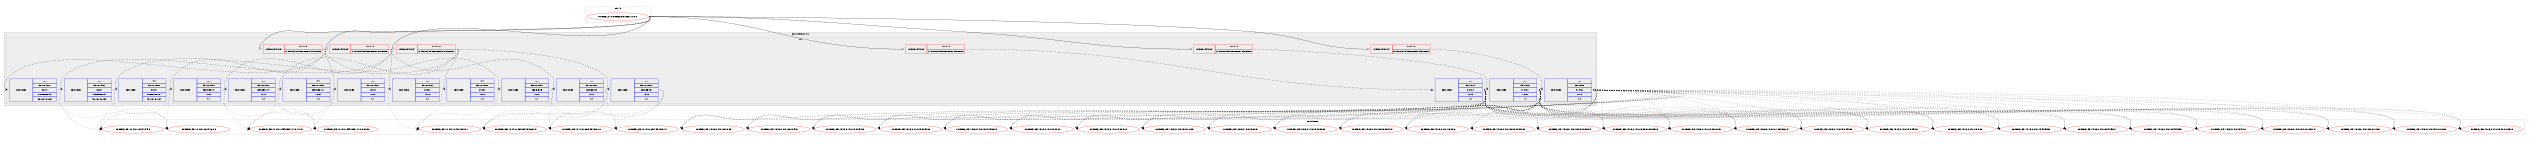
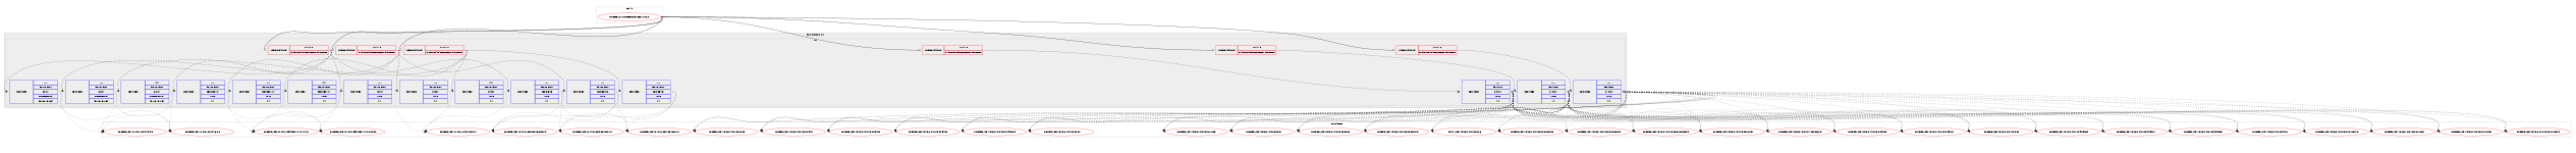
  digraph {
    compound=true
    concentrate=true
    fontname=Helvetica
    fontsize=10
    newrank=true
    rankdir=TB
    ranksep=1.5
    node [color=red fontname=Helvetica fontsize=10]
    edge [arrowhead=vee headport=w style=dotted tailport=e weight=100]
    n1 [label="portage://sys-process/glances-4.1.2.1" width=4]
    n2 [color=blue label=<<TABLE BORDER="0" CELLBORDER="1" CELLSPACING="0" CELLPADDING="4" WIDTH="220"><TR><TD ROWSPAN="6" CELLPADDING="30">pack_dep</TD></TR><TR><TD WIDTH="110">run</TD></TR><TR><TD>dev-lang</TD></TR><TR><TD>python</TD></TR><TR><TD>none</TD></TR><TR><TD>[,,]</TD></TR></TABLE>> shape=none]
    n3 [label=<<TABLE BORDER="0" CELLBORDER="1" CELLSPACING="0" CELLPADDING="4"><TR><TD ROWSPAN="3" CELLPADDING="10">use_conditional</TD></TR><TR><TD>positive</TD></TR><TR><TD>python_single_target_python3_10</TD></TR></TABLE>> shape=none]
    n4 [color=blue label=<<TABLE BORDER="0" CELLBORDER="1" CELLSPACING="0" CELLPADDING="4" WIDTH="220"><TR><TD ROWSPAN="6" CELLPADDING="30">pack_dep</TD></TR><TR><TD WIDTH="110">run</TD></TR><TR><TD>dev-python</TD></TR><TR><TD>defusedxml</TD></TR><TR><TD>none</TD></TR><TR><TD>[,,]</TD></TR></TABLE>> shape=none]
    n5 [color=blue label=<<TABLE BORDER="0" CELLBORDER="1" CELLSPACING="0" CELLPADDING="4" WIDTH="220"><TR><TD ROWSPAN="6" CELLPADDING="30">pack_dep</TD></TR><TR><TD WIDTH="110">run</TD></TR><TR><TD>dev-python</TD></TR><TR><TD>orjson</TD></TR><TR><TD>none</TD></TR><TR><TD>[,,]</TD></TR></TABLE>> shape=none]
    n6 [color=blue label=<<TABLE BORDER="0" CELLBORDER="1" CELLSPACING="0" CELLPADDING="4" WIDTH="220"><TR><TD ROWSPAN="6" CELLPADDING="30">pack_dep</TD></TR><TR><TD WIDTH="110">run</TD></TR><TR><TD>dev-python</TD></TR><TR><TD>packaging</TD></TR><TR><TD>none</TD></TR><TR><TD>[,,]</TD></TR></TABLE>> shape=none]
    n7 [color=blue label=<<TABLE BORDER="0" CELLBORDER="1" CELLSPACING="0" CELLPADDING="4" WIDTH="220"><TR><TD ROWSPAN="6" CELLPADDING="30">pack_dep</TD></TR><TR><TD WIDTH="110">run</TD></TR><TR><TD>dev-python</TD></TR><TR><TD>psutil</TD></TR><TR><TD>greaterequal</TD></TR><TR><TD>[5.4.3,,,5.4.3]</TD></TR></TABLE>> shape=none]
    n8 [label=<<TABLE BORDER="0" CELLBORDER="1" CELLSPACING="0" CELLPADDING="4"><TR><TD ROWSPAN="3" CELLPADDING="10">use_conditional</TD></TR><TR><TD>positive</TD></TR><TR><TD>python_single_target_python3_10</TD></TR></TABLE>> shape=none]
    n9 [color=blue label=<<TABLE BORDER="0" CELLBORDER="1" CELLSPACING="0" CELLPADDING="4" WIDTH="220"><TR><TD ROWSPAN="6" CELLPADDING="30">pack_dep</TD></TR><TR><TD WIDTH="110">run</TD></TR><TR><TD>dev-lang</TD></TR><TR><TD>python</TD></TR><TR><TD>none</TD></TR><TR><TD>[,,]</TD></TR></TABLE>> shape=none]
    n10 [label=<<TABLE BORDER="0" CELLBORDER="1" CELLSPACING="0" CELLPADDING="4"><TR><TD ROWSPAN="3" CELLPADDING="10">use_conditional</TD></TR><TR><TD>positive</TD></TR><TR><TD>python_single_target_python3_11</TD></TR></TABLE>> shape=none]
    n11 [color=blue label=<<TABLE BORDER="0" CELLBORDER="1" CELLSPACING="0" CELLPADDING="4" WIDTH="220"><TR><TD ROWSPAN="6" CELLPADDING="30">pack_dep</TD></TR><TR><TD WIDTH="110">run</TD></TR><TR><TD>dev-python</TD></TR><TR><TD>defusedxml</TD></TR><TR><TD>none</TD></TR><TR><TD>[,,]</TD></TR></TABLE>> shape=none]
    n12 [color=blue label=<<TABLE BORDER="0" CELLBORDER="1" CELLSPACING="0" CELLPADDING="4" WIDTH="220"><TR><TD ROWSPAN="6" CELLPADDING="30">pack_dep</TD></TR><TR><TD WIDTH="110">run</TD></TR><TR><TD>dev-python</TD></TR><TR><TD>orjson</TD></TR><TR><TD>none</TD></TR><TR><TD>[,,]</TD></TR></TABLE>> shape=none]
    n13 [color=blue label=<<TABLE BORDER="0" CELLBORDER="1" CELLSPACING="0" CELLPADDING="4" WIDTH="220"><TR><TD ROWSPAN="6" CELLPADDING="30">pack_dep</TD></TR><TR><TD WIDTH="110">run</TD></TR><TR><TD>dev-python</TD></TR><TR><TD>packaging</TD></TR><TR><TD>none</TD></TR><TR><TD>[,,]</TD></TR></TABLE>> shape=none]
    n14 [color=blue label=<<TABLE BORDER="0" CELLBORDER="1" CELLSPACING="0" CELLPADDING="4" WIDTH="220"><TR><TD ROWSPAN="6" CELLPADDING="30">pack_dep</TD></TR><TR><TD WIDTH="110">run</TD></TR><TR><TD>dev-python</TD></TR><TR><TD>psutil</TD></TR><TR><TD>greaterequal</TD></TR><TR><TD>[5.4.3,,,5.4.3]</TD></TR></TABLE>> shape=none]
    n15 [label=<<TABLE BORDER="0" CELLBORDER="1" CELLSPACING="0" CELLPADDING="4"><TR><TD ROWSPAN="3" CELLPADDING="10">use_conditional</TD></TR><TR><TD>positive</TD></TR><TR><TD>python_single_target_python3_11</TD></TR></TABLE>> shape=none]
    n16 [color=blue label=<<TABLE BORDER="0" CELLBORDER="1" CELLSPACING="0" CELLPADDING="4" WIDTH="220"><TR><TD ROWSPAN="6" CELLPADDING="30">pack_dep</TD></TR><TR><TD WIDTH="110">run</TD></TR><TR><TD>dev-lang</TD></TR><TR><TD>python</TD></TR><TR><TD>none</TD></TR><TR><TD>[,,]</TD></TR></TABLE>> shape=none]
    n17 [label=<<TABLE BORDER="0" CELLBORDER="1" CELLSPACING="0" CELLPADDING="4"><TR><TD ROWSPAN="3" CELLPADDING="10">use_conditional</TD></TR><TR><TD>positive</TD></TR><TR><TD>python_single_target_python3_12</TD></TR></TABLE>> shape=none]
    n18 [color=blue label=<<TABLE BORDER="0" CELLBORDER="1" CELLSPACING="0" CELLPADDING="4" WIDTH="220"><TR><TD ROWSPAN="6" CELLPADDING="30">pack_dep</TD></TR><TR><TD WIDTH="110">run</TD></TR><TR><TD>dev-python</TD></TR><TR><TD>defusedxml</TD></TR><TR><TD>none</TD></TR><TR><TD>[,,]</TD></TR></TABLE>> shape=none]
    n19 [color=blue label=<<TABLE BORDER="0" CELLBORDER="1" CELLSPACING="0" CELLPADDING="4" WIDTH="220"><TR><TD ROWSPAN="6" CELLPADDING="30">pack_dep</TD></TR><TR><TD WIDTH="110">run</TD></TR><TR><TD>dev-python</TD></TR><TR><TD>orjson</TD></TR><TR><TD>none</TD></TR><TR><TD>[,,]</TD></TR></TABLE>> shape=none]
    n20 [color=blue label=<<TABLE BORDER="0" CELLBORDER="1" CELLSPACING="0" CELLPADDING="4" WIDTH="220"><TR><TD ROWSPAN="6" CELLPADDING="30">pack_dep</TD></TR><TR><TD WIDTH="110">run</TD></TR><TR><TD>dev-python</TD></TR><TR><TD>packaging</TD></TR><TR><TD>none</TD></TR><TR><TD>[,,]</TD></TR></TABLE>> shape=none]
    n21 [color=blue label=<<TABLE BORDER="0" CELLBORDER="1" CELLSPACING="0" CELLPADDING="4" WIDTH="220"><TR><TD ROWSPAN="6" CELLPADDING="30">pack_dep</TD></TR><TR><TD WIDTH="110">run</TD></TR><TR><TD>dev-python</TD></TR><TR><TD>psutil</TD></TR><TR><TD>greaterequal</TD></TR><TR><TD>[5.4.3,,,5.4.3]</TD></TR></TABLE>> shape=none]
    n22 [label=<<TABLE BORDER="0" CELLBORDER="1" CELLSPACING="0" CELLPADDING="4"><TR><TD ROWSPAN="3" CELLPADDING="10">use_conditional</TD></TR><TR><TD>positive</TD></TR><TR><TD>python_single_target_python3_12</TD></TR></TABLE>> shape=none]
    n23 [label="portage://dev-lang/python-3.13.0_rc2" width=4]
    n24 [label="portage://dev-lang/python-3.13.0_rc1_p3-r1" width=4]
    n25 [label="portage://dev-lang/python-3.13.0_rc1_p3" width=4]
    n26 [label="portage://dev-lang/python-3.13.0_rc1_p2" width=4]
-   n27 [label="portage://dev-lang/python-3.12.6" width=4]
+   n27 [label="psutil://dev-lang/python-3.12.6" width=4]
    n28 [label="portage://dev-lang/python-3.12.5_p1-r1" width=4]
    n29 [label="portage://dev-lang/python-3.12.5_p1" width=4]
    n30 [label="portage://dev-lang/python-3.12.5" width=4]
    n31 [label="portage://dev-lang/python-3.12.4_p3" width=4]
-   n32 [label="portage://dev-lang/python-3.12.3-r1" width=4]
-   n33 [label="portage://dev-lang/python-3.11.10" width=4]
+   n33 [label="process://dev-lang/python-3.11.10" width=4]
    n34 [label="portage://dev-lang/python-3.11.9_p2-r1" width=4]
    n35 [label="portage://dev-lang/python-3.11.9_p2" width=4]
    n36 [label="portage://dev-lang/python-3.11.9_p1" width=4]
    n37 [label="portage://dev-lang/python-3.11.9-r1" width=4]
    n38 [label="portage://dev-lang/python-3.10.15" width=4]
    n39 [label="portage://dev-lang/python-3.10.14_p3-r1" width=4]
    n40 [label="portage://dev-lang/python-3.10.14_p3" width=4]
    n41 [label="portage://dev-lang/python-3.10.14_p2" width=4]
    n42 [label="portage://dev-lang/python-3.10.14_p1-r1" width=4]
    n43 [label="portage://dev-lang/python-3.9.20" width=4]
    n44 [label="portage://dev-lang/python-3.9.19_p5" width=4]
    n45 [label="portage://dev-lang/python-3.9.19_p4" width=4]
    n46 [label="portage://dev-lang/python-3.9.19_p3" width=4]
    n47 [label="portage://dev-lang/python-3.8.20" width=4]
    n48 [label="portage://dev-lang/python-3.8.19_p4" width=4]
    n49 [label="portage://dev-lang/python-3.8.19_p2" width=4]
    n50 [label="portage://dev-lang/python-2.7.18_p16-r2" width=4]
    n51 [label="portage://dev-python/defusedxml-0.8.0_rc2" width=4]
    n52 [label="portage://dev-python/defusedxml-0.7.1-r1" width=4]
    n53 [label="portage://dev-python/orjson-3.10.7" width=4]
    n54 [label="portage://dev-python/packaging-24.1" width=4]
    n55 [label="portage://dev-python/packaging-24.0" width=4]
    n56 [label="portage://dev-python/packaging-23.2-r1" width=4]
    n57 [label="portage://dev-python/psutil-6.0.0" width=4]
    n58 [label="portage://dev-python/psutil-5.9.8" width=4]
    subgraph cluster_1 {
      color=gray
      label=<<i>ebuild</i>>
      n1
    }
    subgraph cluster_2 {
      color=gray
      label=<<i>dependencies</i>>
      subgraph cluster_3 {
        color=gray
        fillcolor="#eeeeee"
        label=<<i>compile</i>>
        style=filled
      }
      subgraph cluster_4 {
        color=gray
        fillcolor="#eeeeee"
        label=<<i>compile and run</i>>
        style=filled
      }
      subgraph cluster_5 {
        color=gray
        fillcolor="#eeeeee"
        label=<<i>run</i>>
        style=filled
        subgraph sub_6 {
          color=gray
          fillcolor="#eeeeee"
          label=<<i>run</i>>
          style=filled
          n3
          subgraph sub_7 {
            color=gray
            fillcolor="#eeeeee"
            label=<<i>run</i>>
            style=filled
            n2
          }
        }
        subgraph sub_8 {
          color=gray
          fillcolor="#eeeeee"
          label=<<i>run</i>>
          style=filled
          n8
          subgraph sub_9 {
            color=gray
            fillcolor="#eeeeee"
            label=<<i>run</i>>
            style=filled
            n4
          }
          subgraph sub_10 {
            color=gray
            fillcolor="#eeeeee"
            label=<<i>run</i>>
            style=filled
            n5
          }
          subgraph sub_11 {
            color=gray
            fillcolor="#eeeeee"
            label=<<i>run</i>>
            style=filled
            n6
          }
          subgraph sub_12 {
            color=gray
            fillcolor="#eeeeee"
            label=<<i>run</i>>
            style=filled
            n7
          }
        }
        subgraph sub_13 {
          color=gray
          fillcolor="#eeeeee"
          label=<<i>run</i>>
          style=filled
          n10
          subgraph sub_14 {
            color=gray
            fillcolor="#eeeeee"
            label=<<i>run</i>>
            style=filled
            n9
          }
        }
        subgraph sub_15 {
          color=gray
          fillcolor="#eeeeee"
          label=<<i>run</i>>
          style=filled
          n15
          subgraph sub_16 {
            color=gray
            fillcolor="#eeeeee"
            label=<<i>run</i>>
            style=filled
            n11
          }
          subgraph sub_17 {
            color=gray
            fillcolor="#eeeeee"
            label=<<i>run</i>>
            style=filled
            n12
          }
          subgraph sub_18 {
            color=gray
            fillcolor="#eeeeee"
            label=<<i>run</i>>
            style=filled
            n13
          }
          subgraph sub_19 {
            color=gray
            fillcolor="#eeeeee"
            label=<<i>run</i>>
            style=filled
            n14
          }
        }
        subgraph sub_20 {
          color=gray
          fillcolor="#eeeeee"
          label=<<i>run</i>>
          style=filled
          n17
          subgraph sub_21 {
            color=gray
            fillcolor="#eeeeee"
            label=<<i>run</i>>
            style=filled
            n16
          }
        }
        subgraph sub_22 {
          color=gray
          fillcolor="#eeeeee"
          label=<<i>run</i>>
          style=filled
          n22
          subgraph sub_23 {
            color=gray
            fillcolor="#eeeeee"
            label=<<i>run</i>>
            style=filled
            n18
          }
          subgraph sub_24 {
            color=gray
            fillcolor="#eeeeee"
            label=<<i>run</i>>
            style=filled
            n19
          }
          subgraph sub_25 {
            color=gray
            fillcolor="#eeeeee"
            label=<<i>run</i>>
            style=filled
            n20
          }
          subgraph sub_26 {
            color=gray
            fillcolor="#eeeeee"
            label=<<i>run</i>>
            style=filled
            n21
          }
        }
      }
    }
    subgraph cluster_27 {
      color=gray
      label=<<i>candidates</i>>
      rank=same
      subgraph sub_28 {
        color=black
        label=<<i>candidates</i>>
        nodesep=1
        rank=same
        n23
        n24
        n25
        n26
        n27
        n28
        n29
        n30
        n31
-       n32
        n33
        n34
        n35
        n36
        n37
        n38
        n39
        n40
        n41
        n42
        n43
        n44
        n45
        n46
        n47
        n48
        n49
        n50
      }
      subgraph sub_29 {
        color=black
        label=<<i>candidates</i>>
        nodesep=1
        rank=same
        n51
        n52
      }
      subgraph sub_30 {
        color=black
        label=<<i>candidates</i>>
        nodesep=1
        rank=same
        n53
      }
      subgraph sub_31 {
        color=black
        label=<<i>candidates</i>>
        nodesep=1
        rank=same
        n54
        n55
        n56
      }
      subgraph sub_32 {
        color=black
        label=<<i>candidates</i>>
        nodesep=1
        rank=same
        n57
        n58
      }
      subgraph sub_33 {
        color=black
        label=<<i>candidates</i>>
        nodesep=1
        rank=same
        n23
        n24
        n25
        n26
        n27
        n28
        n29
        n30
        n31
-       n32
        n33
        n34
        n35
        n36
        n37
        n38
        n39
        n40
        n41
        n42
        n43
        n44
        n45
        n46
        n47
        n48
        n49
        n50
      }
      subgraph sub_34 {
        color=black
        label=<<i>candidates</i>>
        nodesep=1
        rank=same
        n51
        n52
      }
      subgraph sub_35 {
        color=black
        label=<<i>candidates</i>>
        nodesep=1
        rank=same
        n53
      }
      subgraph sub_36 {
        color=black
        label=<<i>candidates</i>>
        nodesep=1
        rank=same
        n54
        n55
        n56
      }
      subgraph sub_37 {
        color=black
        label=<<i>candidates</i>>
        nodesep=1
        rank=same
        n57
        n58
      }
      subgraph sub_38 {
        color=black
        label=<<i>candidates</i>>
        nodesep=1
        rank=same
        n23
        n24
        n25
        n26
        n27
        n28
        n29
        n30
        n31
-       n32
        n33
        n34
        n35
        n36
        n37
        n38
        n39
        n40
        n41
        n42
        n43
        n44
        n45
        n46
        n47
        n48
        n49
        n50
      }
      subgraph sub_39 {
        color=black
        label=<<i>candidates</i>>
        nodesep=1
        rank=same
        n51
        n52
      }
      subgraph sub_40 {
        color=black
        label=<<i>candidates</i>>
        nodesep=1
        rank=same
        n53
      }
      subgraph sub_41 {
        color=black
        label=<<i>candidates</i>>
        nodesep=1
        rank=same
        n54
        n55
        n56
      }
      subgraph sub_42 {
        color=black
        label=<<i>candidates</i>>
        nodesep=1
        rank=same
        n57
        n58
      }
    }
    n1 -> n3 [arrowhead=odot style=solid weight=20]
    n1 -> n8 [arrowhead=odot style=solid weight=20]
    n1 -> n10 [arrowhead=odot style=solid weight=20]
    n1 -> n15 [arrowhead=odot style=solid weight=20]
    n1 -> n17 [arrowhead=odot style=solid weight=20]
    n1 -> n22 [arrowhead=odot style=solid weight=20]
    n2 -> n23
    n2 -> n24
    n2 -> n25
    n2 -> n26
    n2 -> n27
    n2 -> n28
    n2 -> n29
    n2 -> n30
    n2 -> n31
-   n2 -> n32
    n2 -> n33
    n2 -> n34
    n2 -> n35
    n2 -> n36
    n2 -> n37
    n2 -> n38
    n2 -> n39
    n2 -> n40
    n2 -> n41
    n2 -> n42
    n2 -> n43
    n2 -> n44
    n2 -> n45
    n2 -> n46
    n2 -> n47
    n2 -> n48
    n2 -> n49
    n2 -> n50
    n3 -> n2 [style=dashed weight=20]
    n4 -> n51
    n4 -> n52
    n5 -> n53
    n6 -> n54
    n6 -> n55
    n6 -> n56
    n7 -> n57
    n7 -> n58
    n8 -> n4 [style=dashed weight=20]
    n8 -> n5 [style=dashed weight=20]
    n8 -> n6 [style=dashed weight=20]
    n8 -> n7 [style=dashed weight=20]
    n9 -> n23
    n9 -> n24
    n9 -> n25
    n9 -> n26
    n9 -> n27
    n9 -> n28
    n9 -> n29
    n9 -> n30
    n9 -> n31
-   n9 -> n32
    n9 -> n33
    n9 -> n34
    n9 -> n35
    n9 -> n36
    n9 -> n37
    n9 -> n38
    n9 -> n39
    n9 -> n40
    n9 -> n41
    n9 -> n42
    n9 -> n43
    n9 -> n44
    n9 -> n45
    n9 -> n46
    n9 -> n47
    n9 -> n48
    n9 -> n49
    n9 -> n50
    n10 -> n9 [style=dashed weight=20]
    n11 -> n51
    n11 -> n52
    n12 -> n53
    n13 -> n54
    n13 -> n55
    n13 -> n56
    n14 -> n57
    n14 -> n58
    n15 -> n11 [style=dashed weight=20]
    n15 -> n12 [style=dashed weight=20]
    n15 -> n13 [style=dashed weight=20]
    n15 -> n14 [style=dashed weight=20]
    n16 -> n23
    n16 -> n24
    n16 -> n25
    n16 -> n26
    n16 -> n27
    n16 -> n28
    n16 -> n29
    n16 -> n30
    n16 -> n31
-   n16 -> n32
    n16 -> n33
    n16 -> n34
    n16 -> n35
    n16 -> n36
    n16 -> n37
    n16 -> n38
    n16 -> n39
    n16 -> n40
    n16 -> n41
    n16 -> n42
    n16 -> n43
    n16 -> n44
    n16 -> n45
    n16 -> n46
    n16 -> n47
    n16 -> n48
    n16 -> n49
    n16 -> n50
    n17 -> n16 [style=dashed weight=20]
    n18 -> n51
    n18 -> n52
    n19 -> n53
    n20 -> n54
    n20 -> n55
    n20 -> n56
    n21 -> n57
    n21 -> n58
    n22 -> n18 [style=dashed weight=20]
    n22 -> n19 [style=dashed weight=20]
    n22 -> n20 [style=dashed weight=20]
    n22 -> n21 [style=dashed weight=20]
  }
